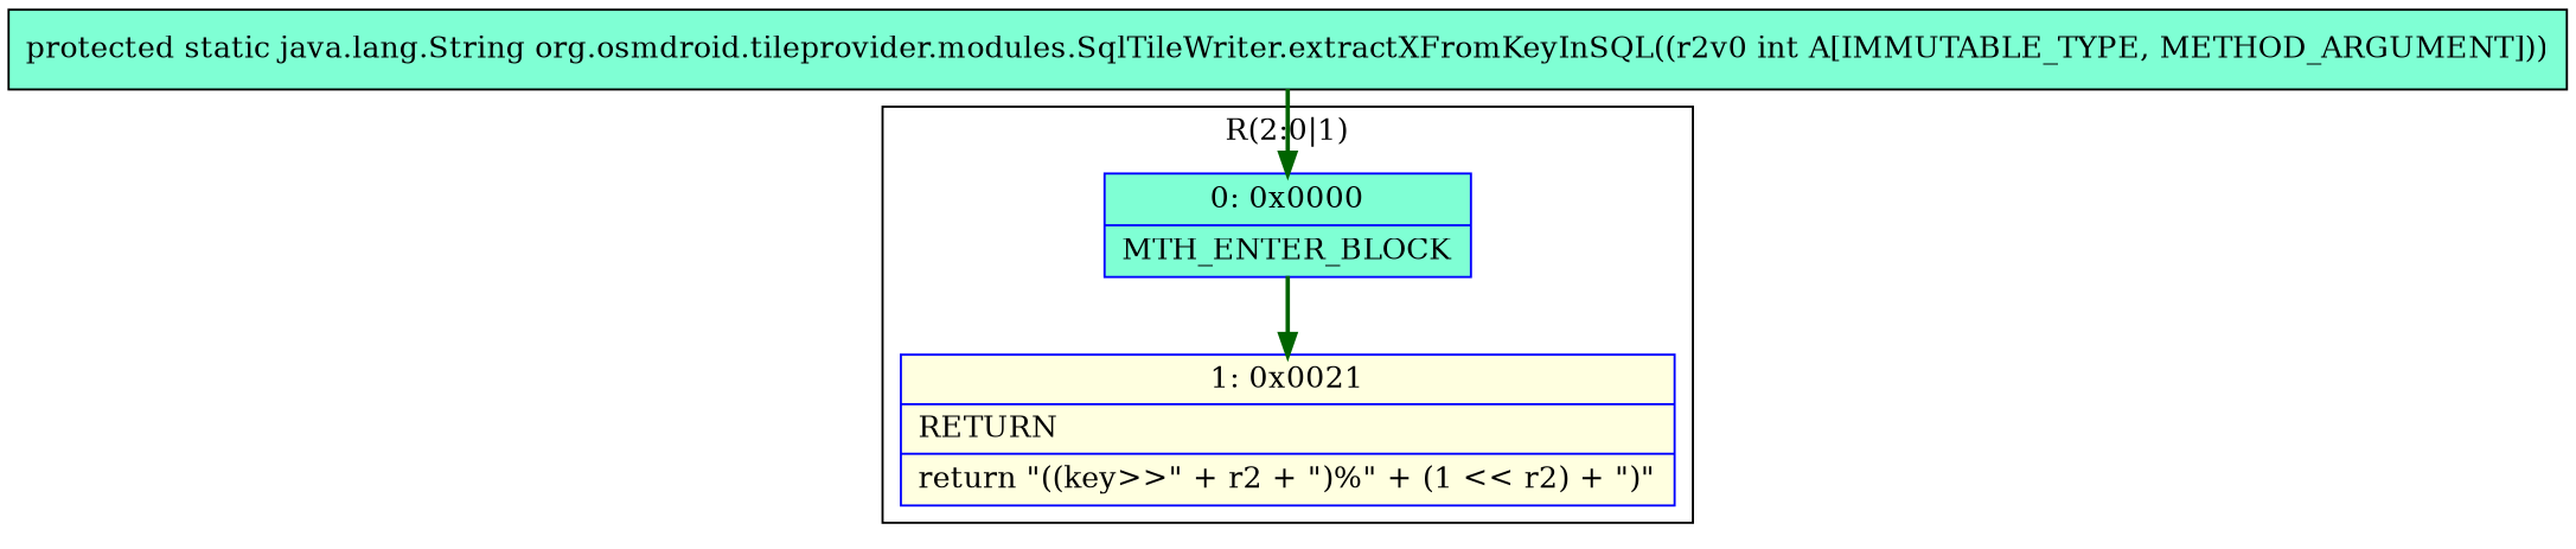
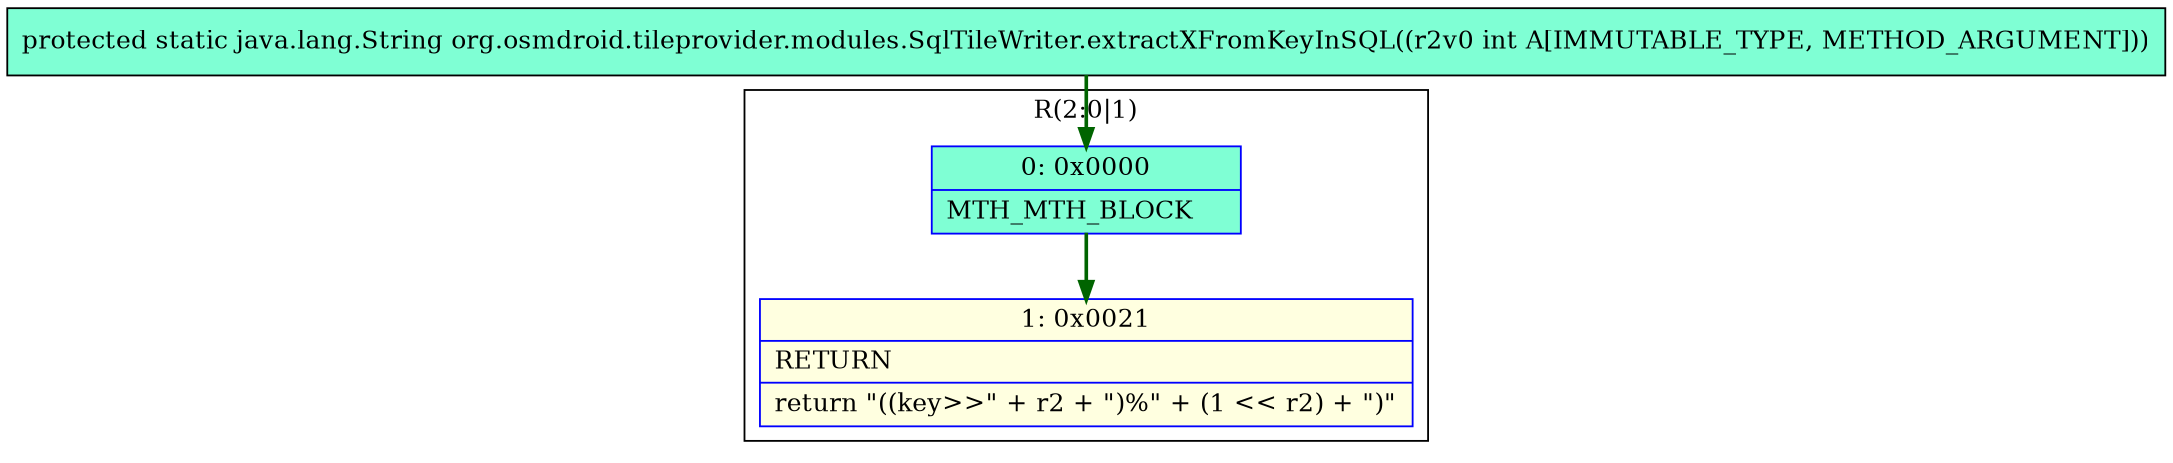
  digraph {
    node [color=blue shape=record style=filled fillcolor=aquamarine]
    edge [color=darkgreen style=bold]
-   n1 [label="{0\:\ 0x0000|MTH_ENTER_BLOCK\l}"]
+   n1 [label="{0\:\ 0x0000|MTH_MTH_BLOCK\l}"]
    n2 [label="{1\:\ 0x0021|RETURN\l|return \"((key\>\>\" + r2 + \")%\" + (1 \<\< r2) + \")\"\l}" fillcolor=lightyellow]
    n3 [label="{protected static java.lang.String org.osmdroid.tileprovider.modules.SqlTileWriter.extractXFromKeyInSQL((r2v0 int A[IMMUTABLE_TYPE, METHOD_ARGUMENT])) }" color=""]
    subgraph cluster_1 {
      label="R(2:0|1)"
      n1
      n2
    }
    n1 -> n2
    n3 -> n1
  }
